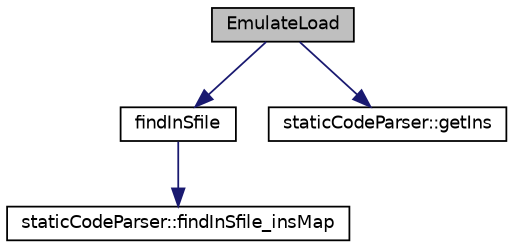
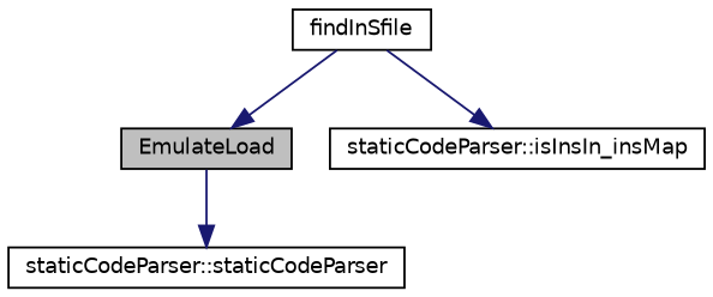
  digraph {
    rankdir=TB
    node [color=black fillcolor=white fontname=Helvetica fontsize=10 shape=record style=filled]
    edge [color=midnightblue fontname=Helvetica fontsize=10 labelfontname=Helvetica labelfontsize=10 style=solid]
    n1 [fillcolor=grey75 fontcolor=black height=0.2 label=EmulateLoad width=0.4]
    n2 [height=0.2 label=findInSfile width=0.4]
-   n3 [height=0.2 label="staticCodeParser::getIns" width=0.4]
-   n4 [height=0.2 label="staticCodeParser::findInSfile_insMap" width=0.4]
-   n1 -> n2
+   n3 [height=0.2 label="staticCodeParser::staticCodeParser" width=0.4]
+   n4 [height=0.2 label="staticCodeParser::isInsIn_insMap" width=0.4]
+   n2 -> n1
    n1 -> n3
    n2 -> n4
  }
